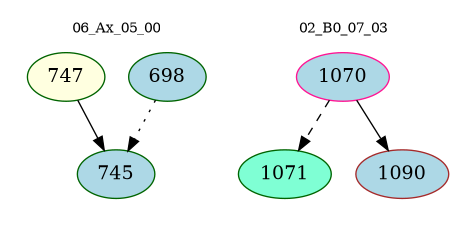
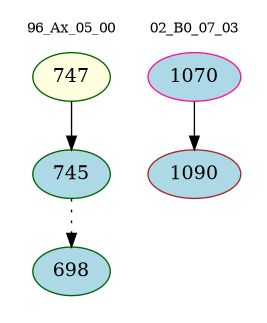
  digraph {
    node [color=darkgreen fillcolor=lightblue style=filled]
    edge [color=black style=solid]
    n1 [label=745]
    n2 [label=698]
    n3 [fillcolor=lightyellow label=747]
    n4 [color=deeppink label=1070]
-   n5 [fillcolor=aquamarine label=1071]
    n6 [color=brown label=1090]
    subgraph cluster_1 {
      color=white
      fontsize=10
-     label="06_Ax_05_00"
+     label="96_Ax_05_00"
      n1
      n2
      n3
    }
    subgraph cluster_2 {
      color=white
      fontsize=10
      label="02_B0_07_03"
      n4
-     n5
      n6
    }
-   n2 -> n1 [style=dotted]
+   n1 -> n2 [style=dotted]
    n3 -> n1
-   n4 -> n5 [style=dashed]
    n4 -> n6
  }
